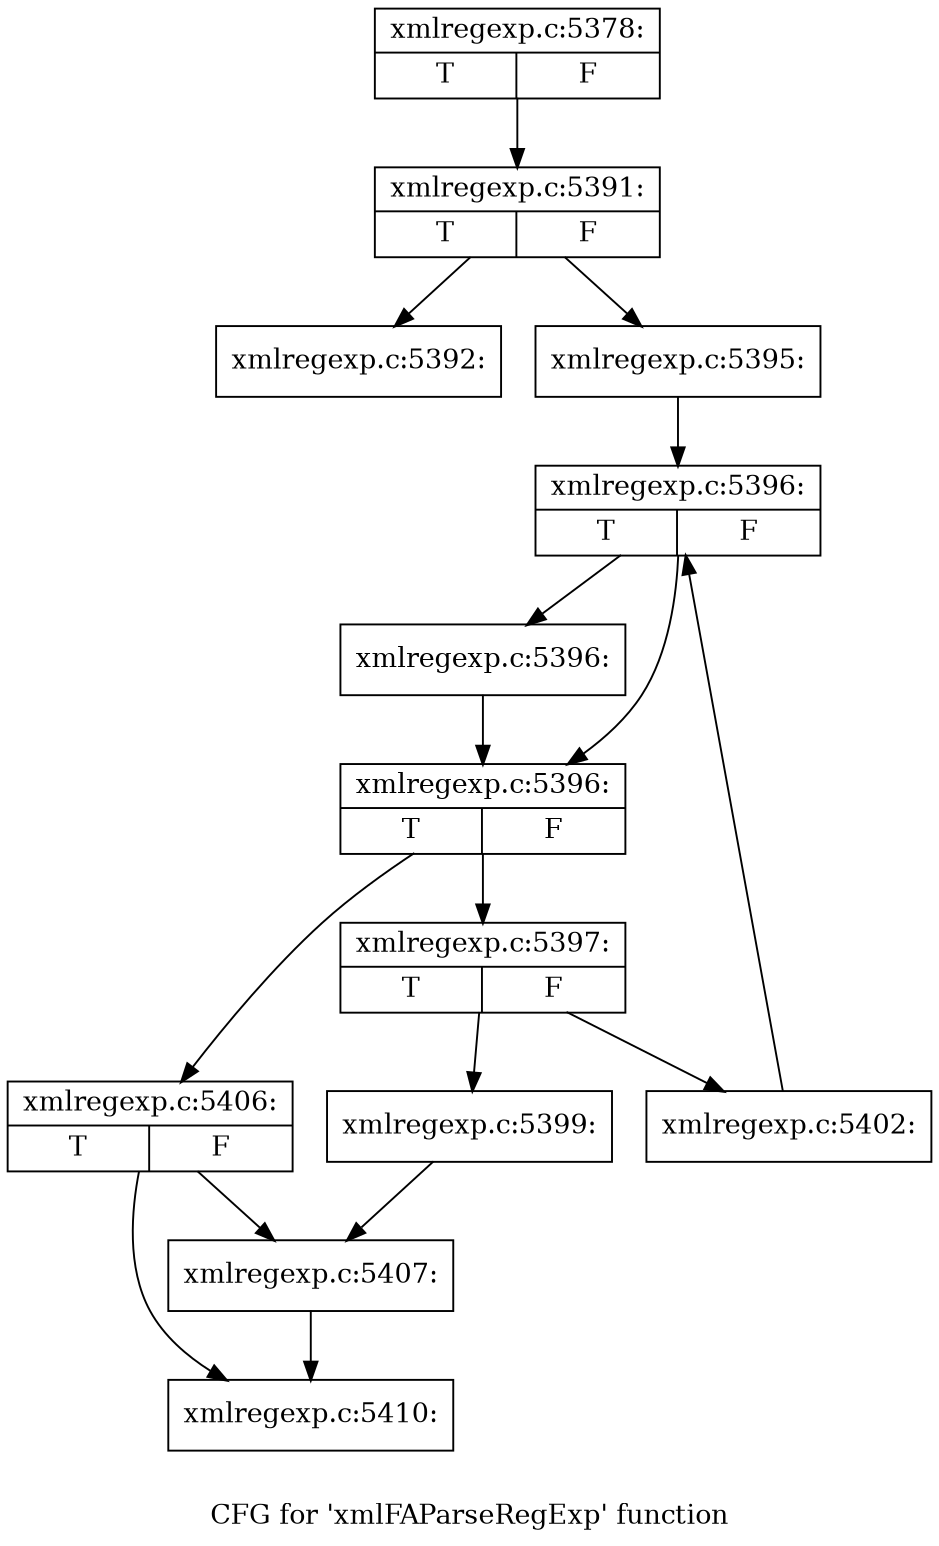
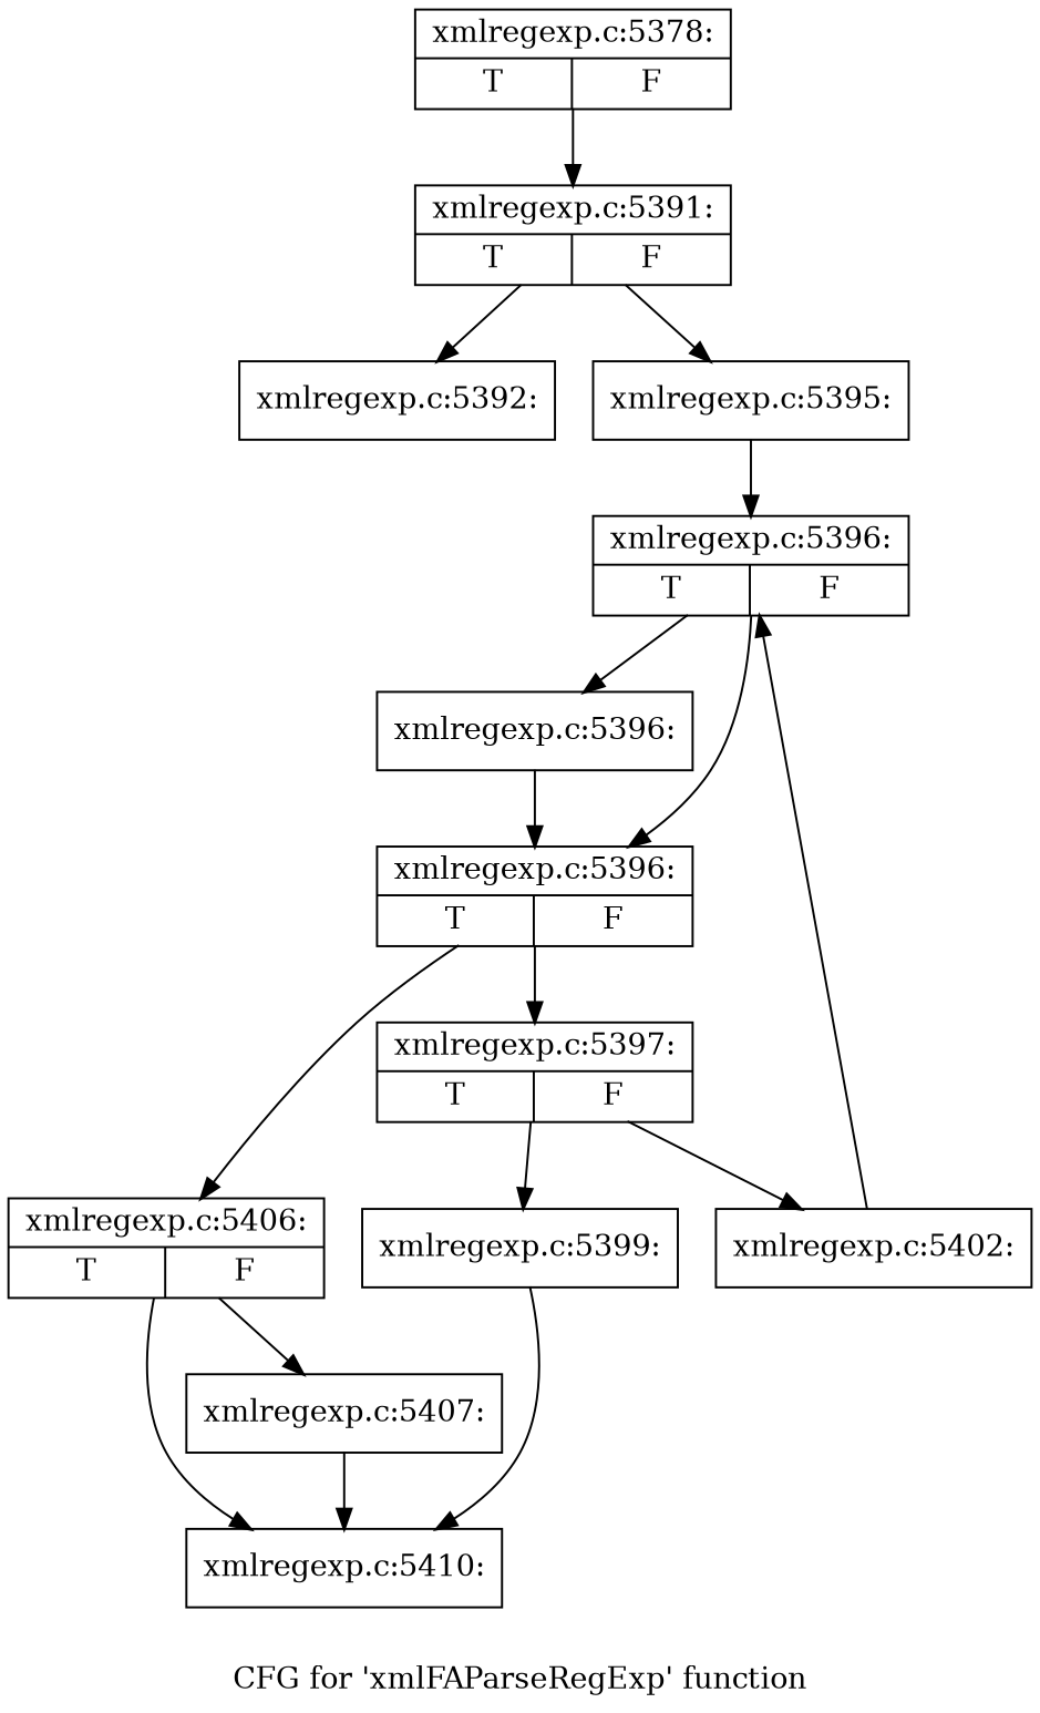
  digraph {
    label="CFG for 'xmlFAParseRegExp' function"
    node [shape=record]
    n1 [label="{xmlregexp.c:5378:|{<s0>T|<s1>F}}"]
    n2 [label="{xmlregexp.c:5391:|{<s0>T|<s1>F}}"]
    n3 [label="{xmlregexp.c:5392:}"]
    n4 [label="{xmlregexp.c:5395:}"]
    n5 [label="{xmlregexp.c:5396:|{<s0>T|<s1>F}}"]
    n6 [label="{xmlregexp.c:5410:}"]
    n7 [label="{xmlregexp.c:5396:}"]
    n8 [label="{xmlregexp.c:5396:|{<s0>T|<s1>F}}"]
    n9 [label="{xmlregexp.c:5397:|{<s0>T|<s1>F}}"]
    n10 [label="{xmlregexp.c:5406:|{<s0>T|<s1>F}}"]
    n11 [label="{xmlregexp.c:5399:}"]
    n12 [label="{xmlregexp.c:5402:}"]
    n13 [label="{xmlregexp.c:5407:}"]
    n1 -> n2
    n2 -> n3
    n2 -> n4
    n4 -> n5
    n5 -> n7
    n5 -> n8
    n7 -> n8
    n8 -> n9
    n8 -> n10
    n9 -> n11
    n9 -> n12
    n10 -> n6
    n10 -> n13
-   n11 -> n13
+   n11 -> n6
    n12 -> n5
    n13 -> n6
  }
